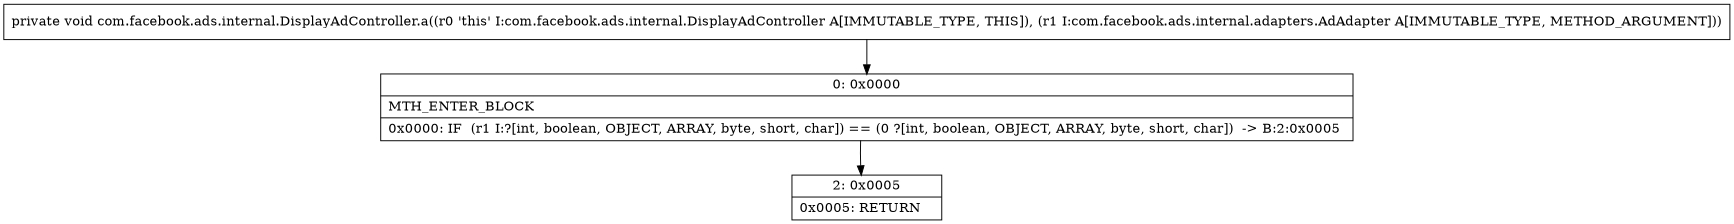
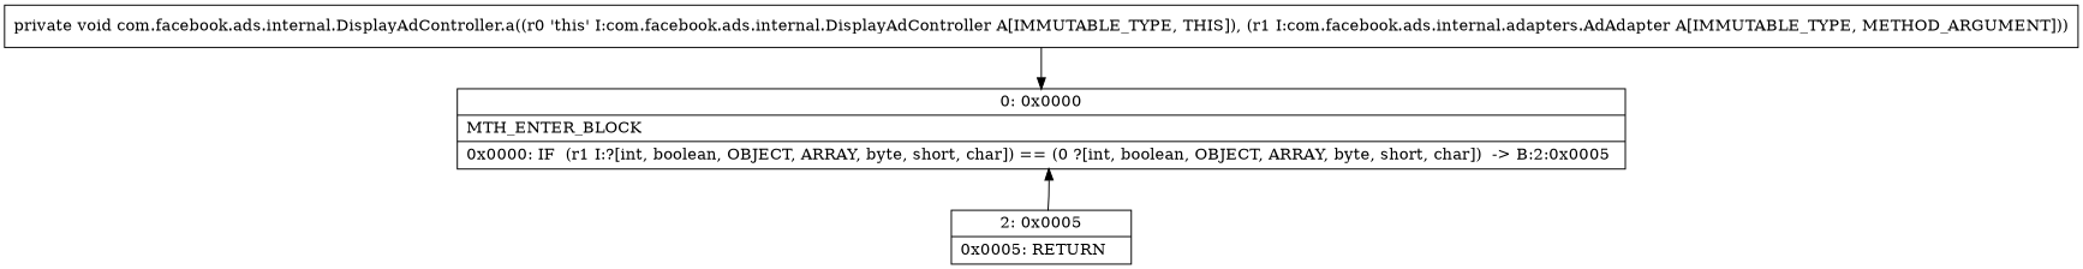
  digraph {
    node [shape=record]
    n1 [label="{0\:\ 0x0000|MTH_ENTER_BLOCK\l|0x0000: IF  (r1 I:?[int, boolean, OBJECT, ARRAY, byte, short, char]) == (0 ?[int, boolean, OBJECT, ARRAY, byte, short, char])  \-\> B:2:0x0005 \l}"]
    n2 [label="{2\:\ 0x0005|0x0005: RETURN   \l}"]
    n3 [label="{private void com.facebook.ads.internal.DisplayAdController.a((r0 'this' I:com.facebook.ads.internal.DisplayAdController A[IMMUTABLE_TYPE, THIS]), (r1 I:com.facebook.ads.internal.adapters.AdAdapter A[IMMUTABLE_TYPE, METHOD_ARGUMENT])) }"]
-   n1 -> n2
+   n2 -> n1
    n3 -> n1
  }
